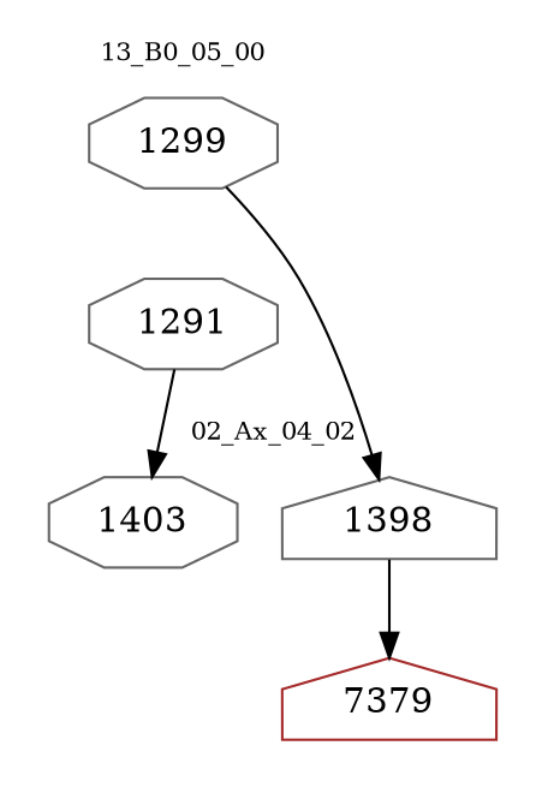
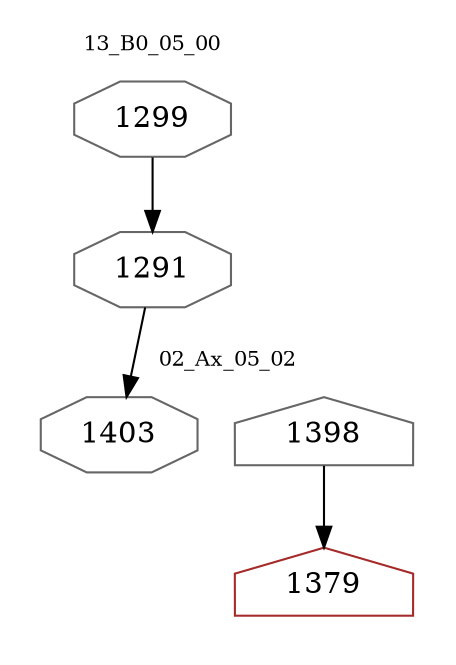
  digraph {
    fontname="DejaVu Serif"
    node [color=gray40 fontname="DejaVu Serif" shape=octagon]
    edge [color=black fontname="DejaVu Serif"]
    n1 [label=1398 shape=house]
-   n2 [color=brown label=7379 shape=house]
+   n2 [color=brown label=1379 shape=house]
    n3 [label=1403]
    n4 [label=1299]
    n5 [label=1291]
    subgraph cluster_1 {
      color=white
      fontsize=10
-     label="02_Ax_04_02"
+     label="02_Ax_05_02"
      n1
      n2
      n3
    }
    subgraph cluster_2 {
      color=white
      fontsize=10
      label="13_B0_05_00"
      n4
      n5
    }
    n1 -> n2
-   n4 -> n1
+   n4 -> n5
    n5 -> n3
  }
